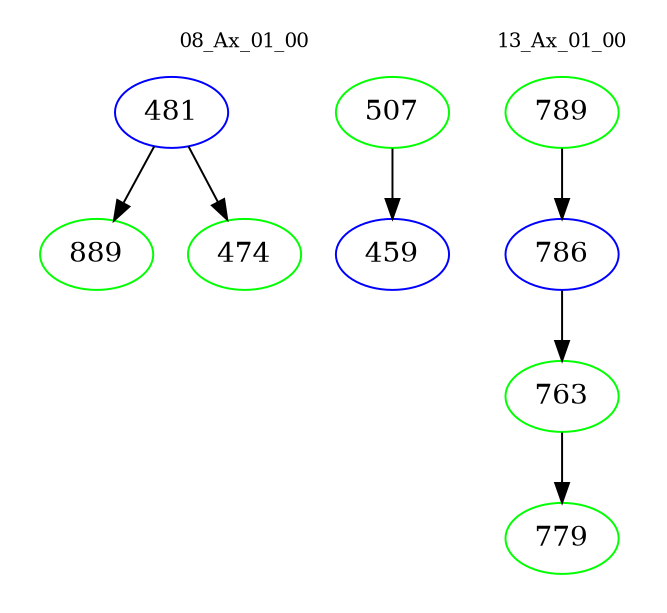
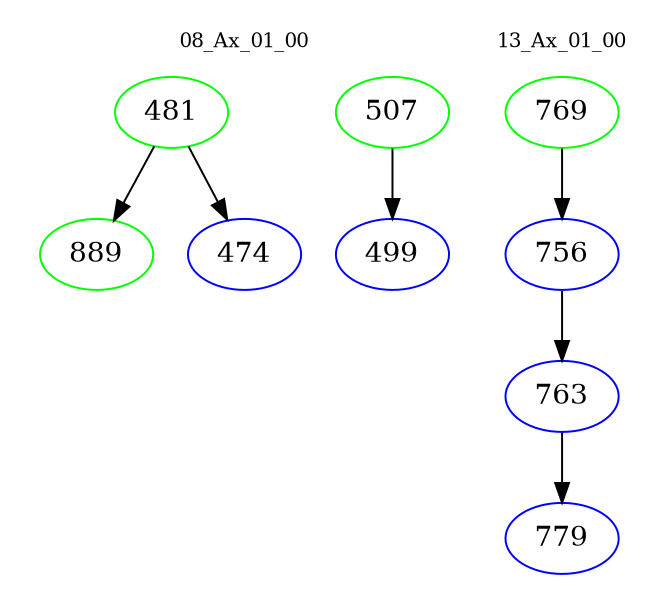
  digraph {
    node [color=blue]
    edge [color=black]
    n1 [color=green label=507]
-   n2 [label=459]
-   n3 [label=481]
+   n2 [label=499]
+   n3 [color=green label=481]
    n4 [color=green label=889]
-   n5 [color=green label=474]
-   n6 [color=green label=789]
-   n7 [label=786]
-   n8 [color=green label=763]
-   n9 [color=green label=779]
+   n5 [label=474]
+   n6 [color=green label=769]
+   n7 [label=756]
+   n8 [label=763]
+   n9 [label=779]
    subgraph cluster_1 {
      color=white
      fontsize=10
      label="08_Ax_01_00"
      n1
      n2
      n3
      n4
      n5
    }
    subgraph cluster_2 {
      color=white
      fontsize=10
      label="13_Ax_01_00"
      n6
      n7
      n8
      n9
    }
    n1 -> n2
    n3 -> n4
    n3 -> n5
    n6 -> n7
    n7 -> n8
    n8 -> n9
  }
